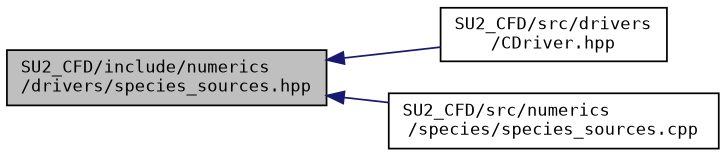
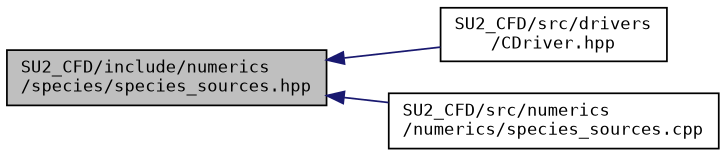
  digraph {
    fontname="DejaVu Sans Mono"
    rankdir=LR
    node [color=black fillcolor=white fontname="DejaVu Sans Mono" fontsize=10 shape=record style=filled]
    edge [color=midnightblue dir=back fontname="DejaVu Sans Mono" fontsize=10 labelfontname=Helvetica labelfontsize=10 style=solid]
-   n1 [fillcolor=grey75 fontcolor=black height=0.2 label="SU2_CFD/include/numerics\l/drivers/species_sources.hpp" width=0.4]
+   n1 [fillcolor=grey75 fontcolor=black height=0.2 label="SU2_CFD/include/numerics\l/species/species_sources.hpp" width=0.4]
    n2 [height=0.2 label="SU2_CFD/src/drivers\l/CDriver.hpp" width=0.4]
-   n3 [height=0.2 label="SU2_CFD/src/numerics\l/species/species_sources.cpp" width=0.4]
+   n3 [height=0.2 label="SU2_CFD/src/numerics\l/numerics/species_sources.cpp" width=0.4]
    n1 -> n2
    n1 -> n3
  }
